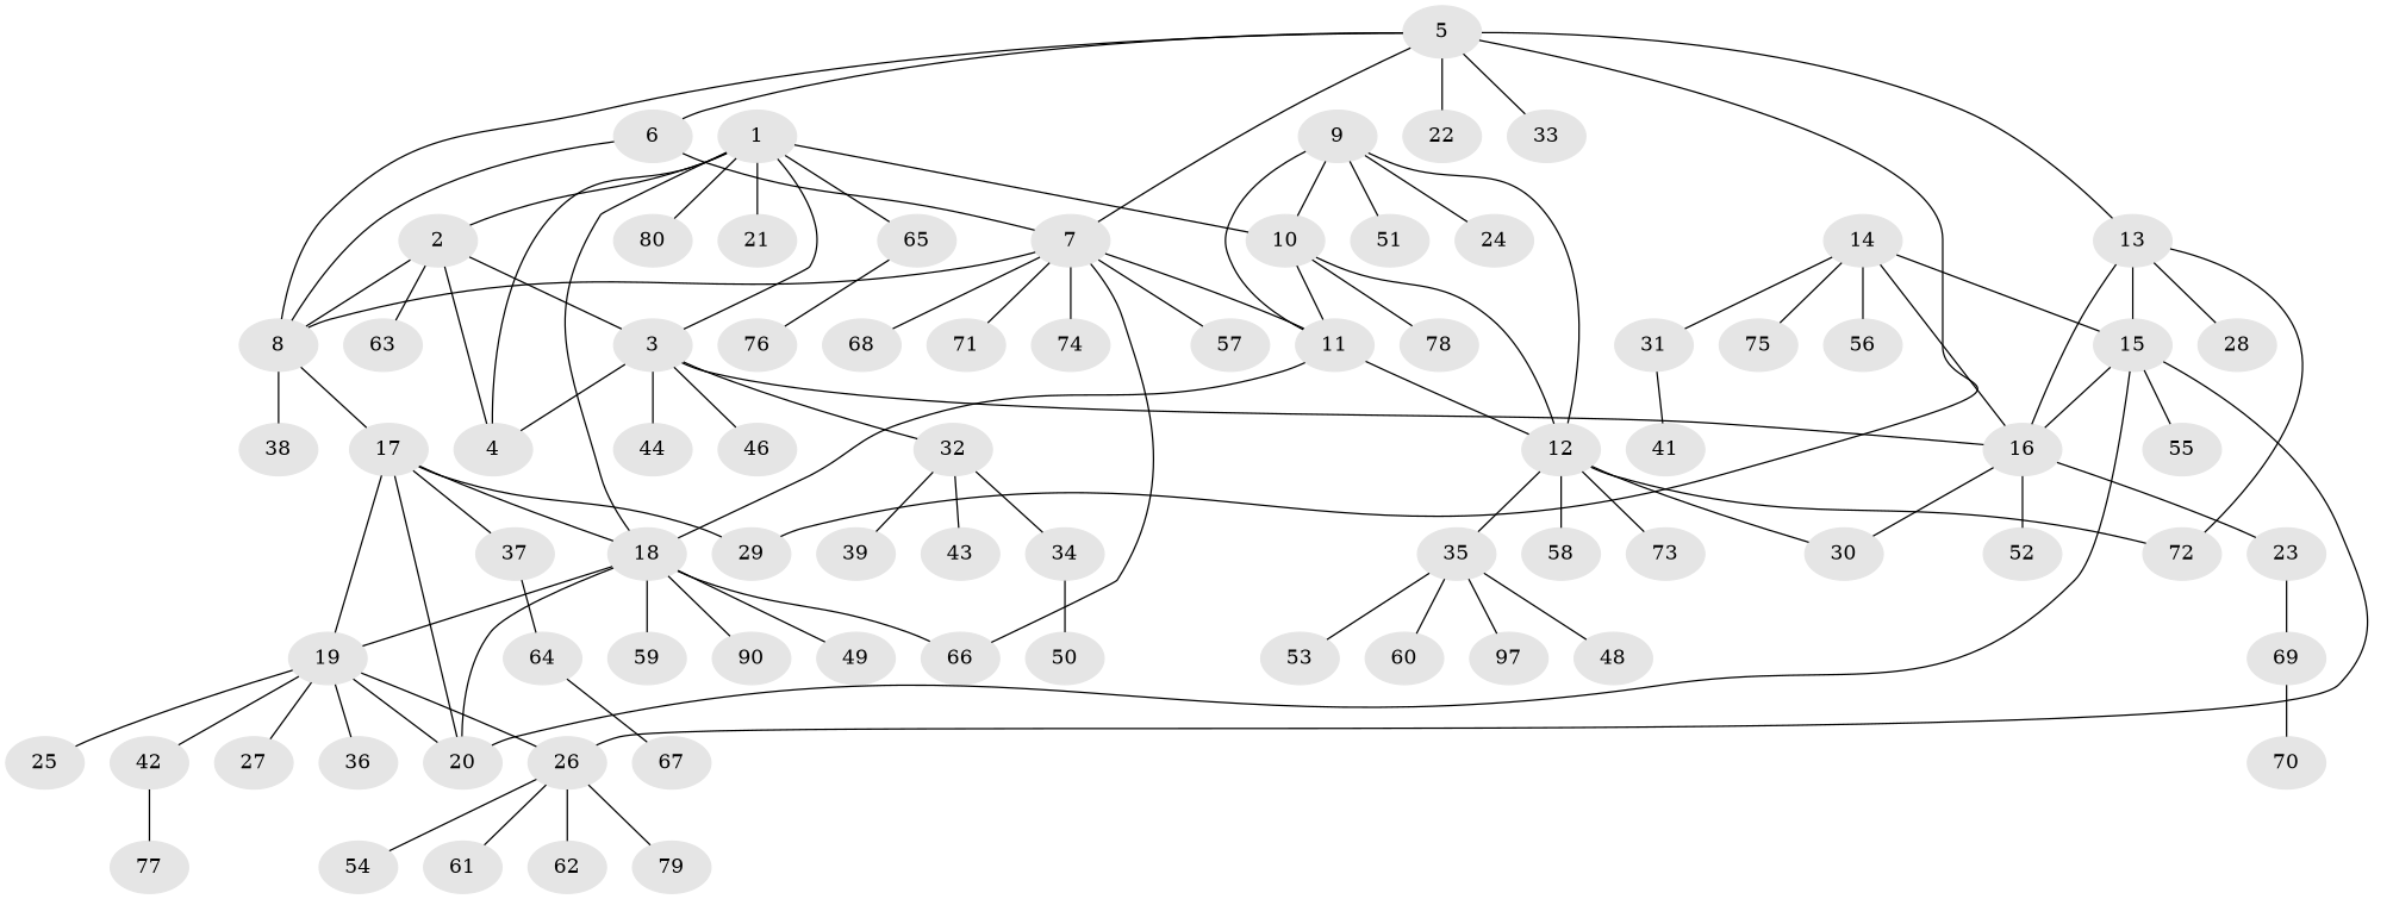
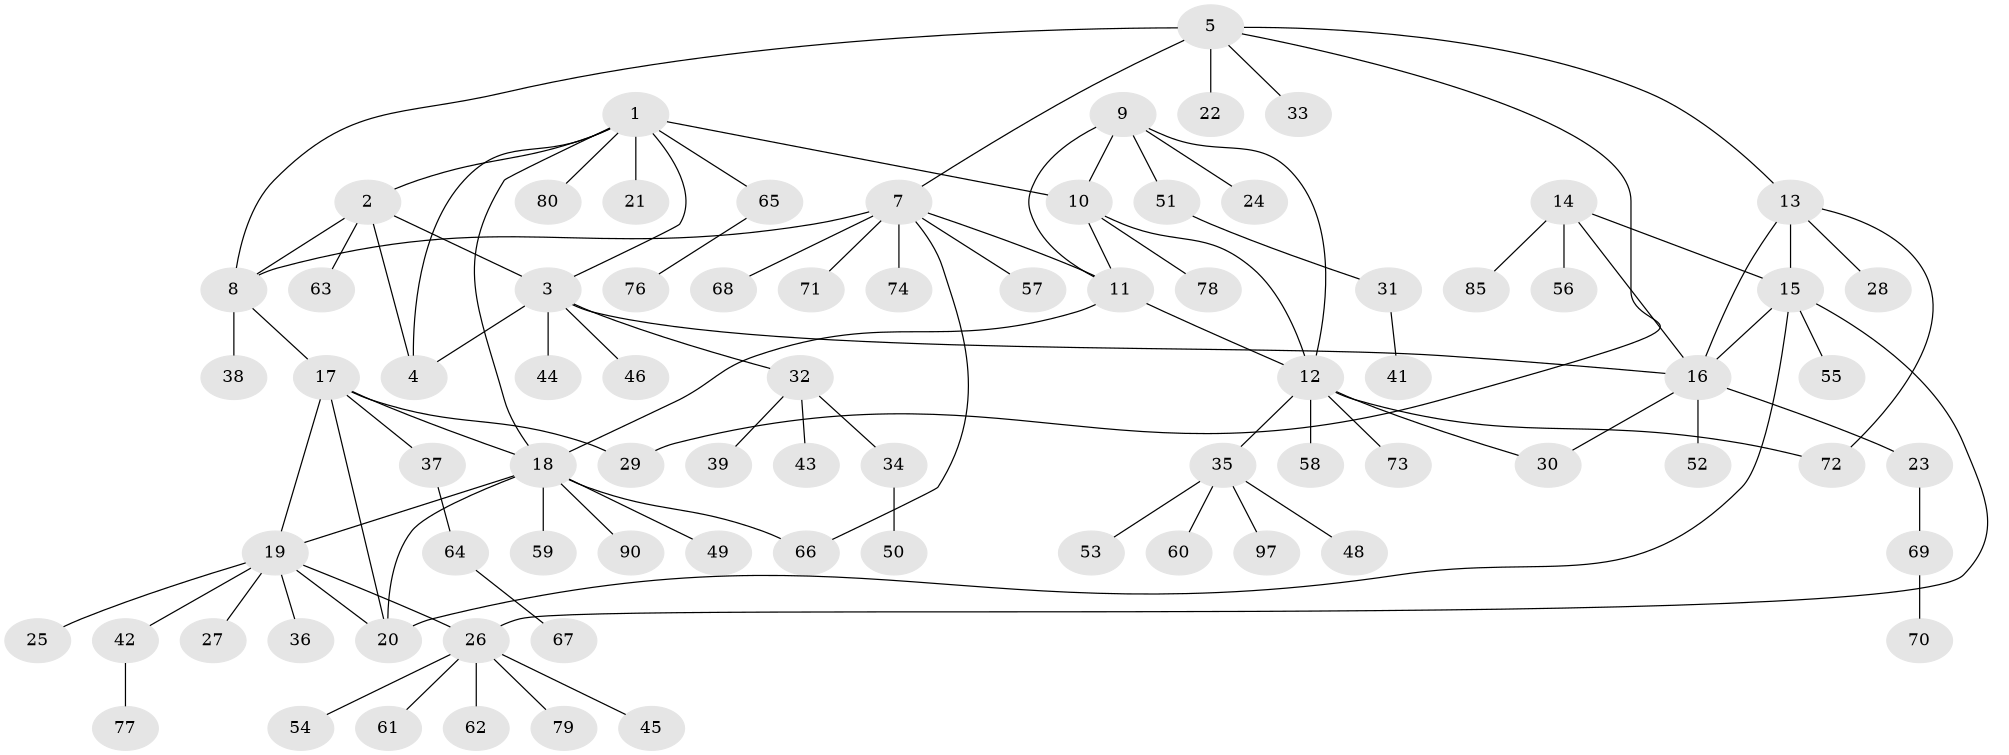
  graph {
    node [color=gray90 style=filled]
    1
    2
    3
    4
    10
    18
    21
    65
    80
    8
    63
    16
    32
    44
    46
    11
    12
    78
    66
    20
    19
    n22 [label=90]
    49
    59
    76
    17
    38
    30
    23
    52
    34
    39
    43
    5
-   6
    7
    13
    22
    29
    33
    57
    68
    71
    74
    15
    28
    72
    37
    9
    24
    51
    35
    58
    73
    26
    55
    n57 [label=97]
    48
    53
    60
    14
    31
    56
-   75
+   75 [label=85]
    41
+   45
    54
    61
    62
    79
    69
    25
    27
    36
    42
    64
    77
    70
    50
    67
    1 -- 2
    1 -- 3
    1 -- 4
    1 -- 10
    1 -- 18
    1 -- 21
    1 -- 65
    1 -- 80
    2 -- 3
    2 -- 4
    2 -- 8
    2 -- 63
    3 -- 4
    3 -- 16
    3 -- 32
    3 -- 44
    3 -- 46
    10 -- 11
    10 -- 12
    10 -- 78
    18 -- 66
    18 -- 20
    18 -- 19
    18 -- n22
    18 -- 49
    18 -- 59
    65 -- 76
    8 -- 17
    8 -- 38
    16 -- 30
    16 -- 23
    16 -- 52
    32 -- 34
    32 -- 39
    32 -- 43
    11 -- 18
    11 -- 12
    12 -- 30
    12 -- 72
    12 -- 35
    12 -- 58
    12 -- 73
    19 -- 20
    19 -- 26
    19 -- 25
    19 -- 27
    19 -- 36
    19 -- 42
    17 -- 18
    17 -- 20
    17 -- 19
    17 -- 29
    17 -- 37
    23 -- 69
    34 -- 50
    5 -- 8
-   5 -- 6
    5 -- 7
    5 -- 13
    5 -- 22
    5 -- 29
    5 -- 33
-   6 -- 8
-   6 -- 7
    7 -- 8
    7 -- 11
    7 -- 66
    7 -- 57
    7 -- 68
    7 -- 71
    7 -- 74
    13 -- 16
    13 -- 15
    13 -- 28
    13 -- 72
    15 -- 16
    15 -- 20
    15 -- 26
    15 -- 55
    37 -- 64
    9 -- 10
    9 -- 11
    9 -- 12
    9 -- 24
    9 -- 51
    35 -- n57
    35 -- 48
    35 -- 53
    35 -- 60
+   26 -- 45
    26 -- 54
    26 -- 61
    26 -- 62
    26 -- 79
    14 -- 16
    14 -- 15
-   14 -- 31
+   51 -- 31
    14 -- 56
    14 -- 75
    31 -- 41
    69 -- 70
    42 -- 77
    64 -- 67
  }
